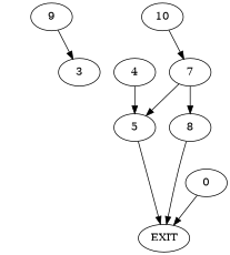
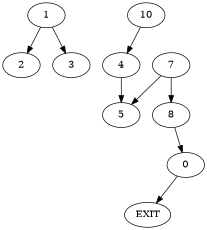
  digraph {
-   1 [label=9]
+   1
+   2
    3
    n4 [label=EXIT]
    4
    5
    7
    8
    n9 [label=0]
    10
+   1 -> 2
    1 -> 3
    4 -> 5
-   5 -> n4
    7 -> 5
    7 -> 8
-   8 -> n4
+   8 -> n9
    n9 -> n4
-   10 -> 7
+   10 -> 4
  }
